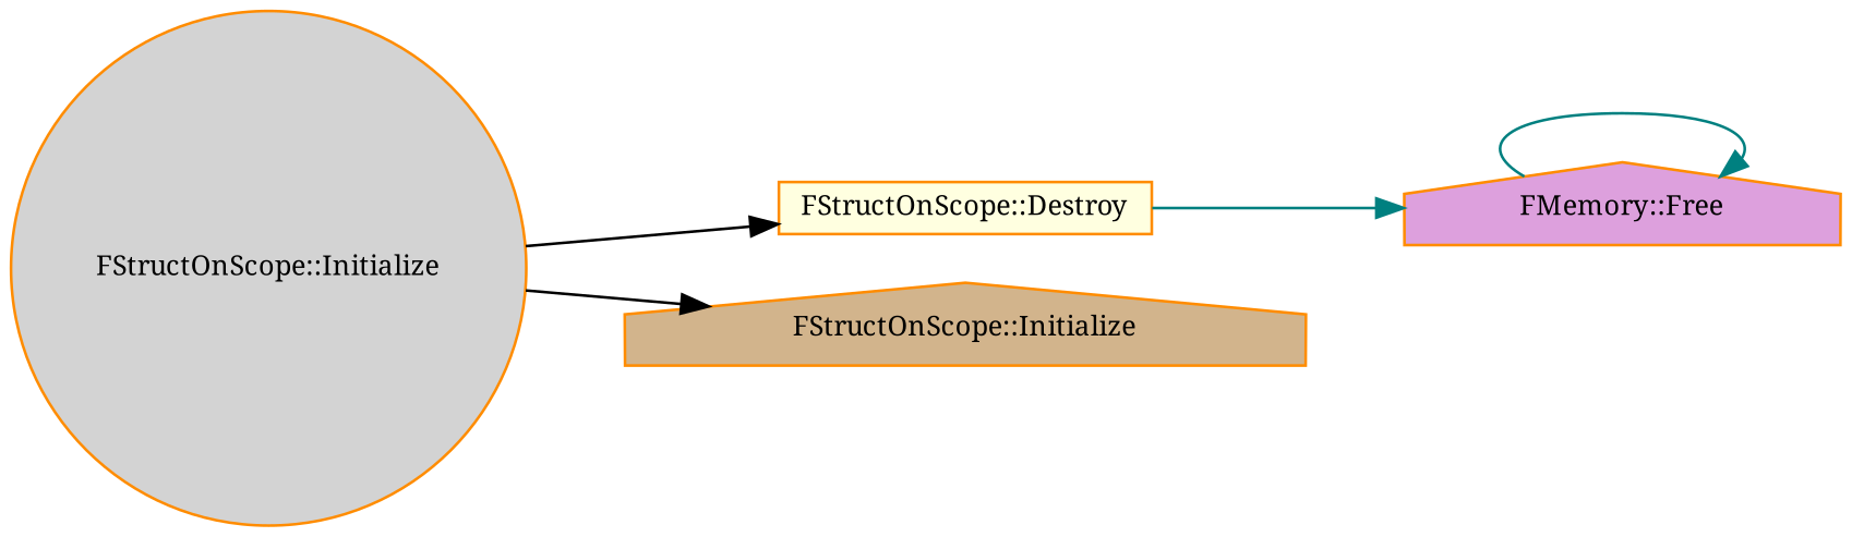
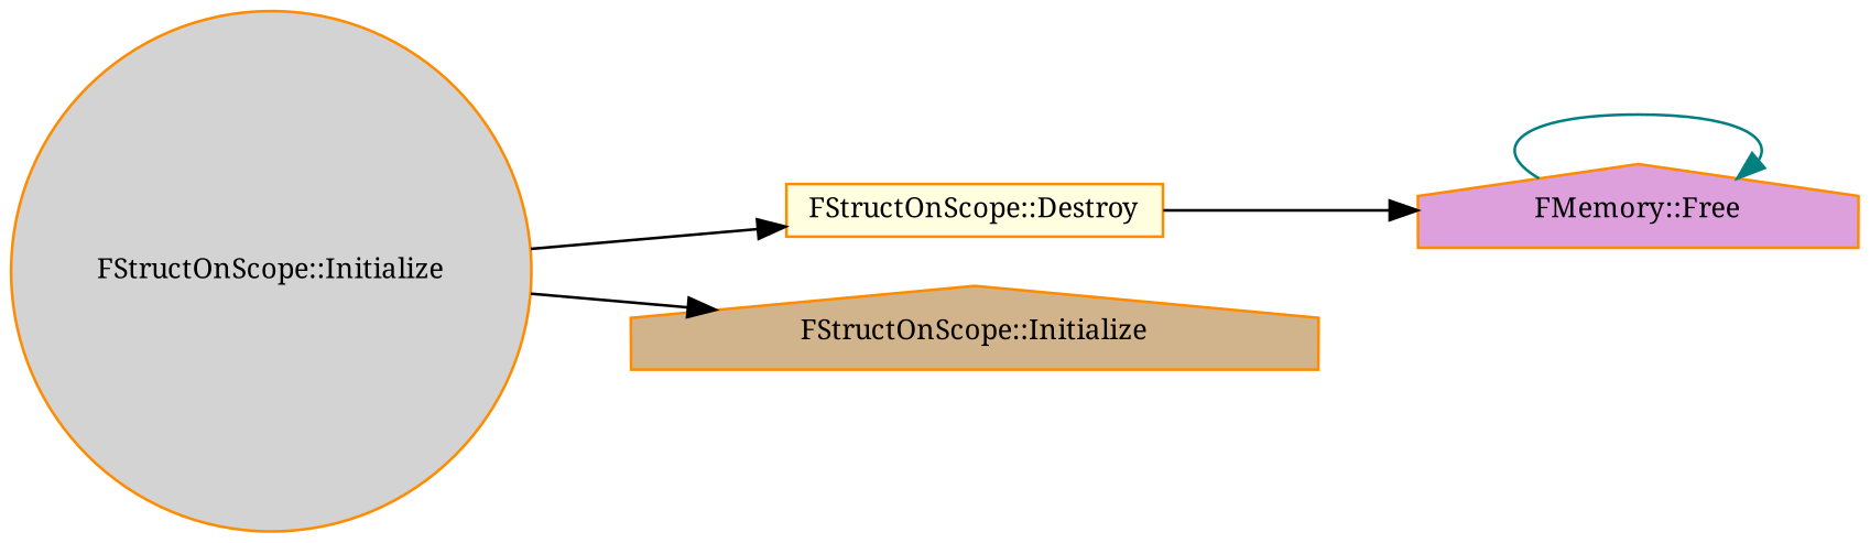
  digraph {
    rankdir=LR
    fontname="Noto Serif"
    node [color=darkorange fontname="Noto Serif" fontsize=10 shape=house style=filled]
    edge [color=black fontname="Noto Serif" fontsize=10 labelfontname=Helvetica labelfontsize=10 style=solid]
    n1 [fillcolor=lightgrey fontcolor=black height=0.2 label="FStructOnScope::Initialize" shape=circle width=0.4]
    n2 [fillcolor=lightyellow height=0.2 label="FStructOnScope::Destroy" shape=box width=0.4]
    n3 [fillcolor=tan height=0.2 label="FStructOnScope::Initialize" width=0.4]
    n4 [fillcolor=plum height=0.2 label="FMemory::Free" width=0.4]
    n1 -> n2
    n1 -> n3
-   n2 -> n4 [color=teal]
+   n2 -> n4
    n4 -> n4 [color=teal]
  }
